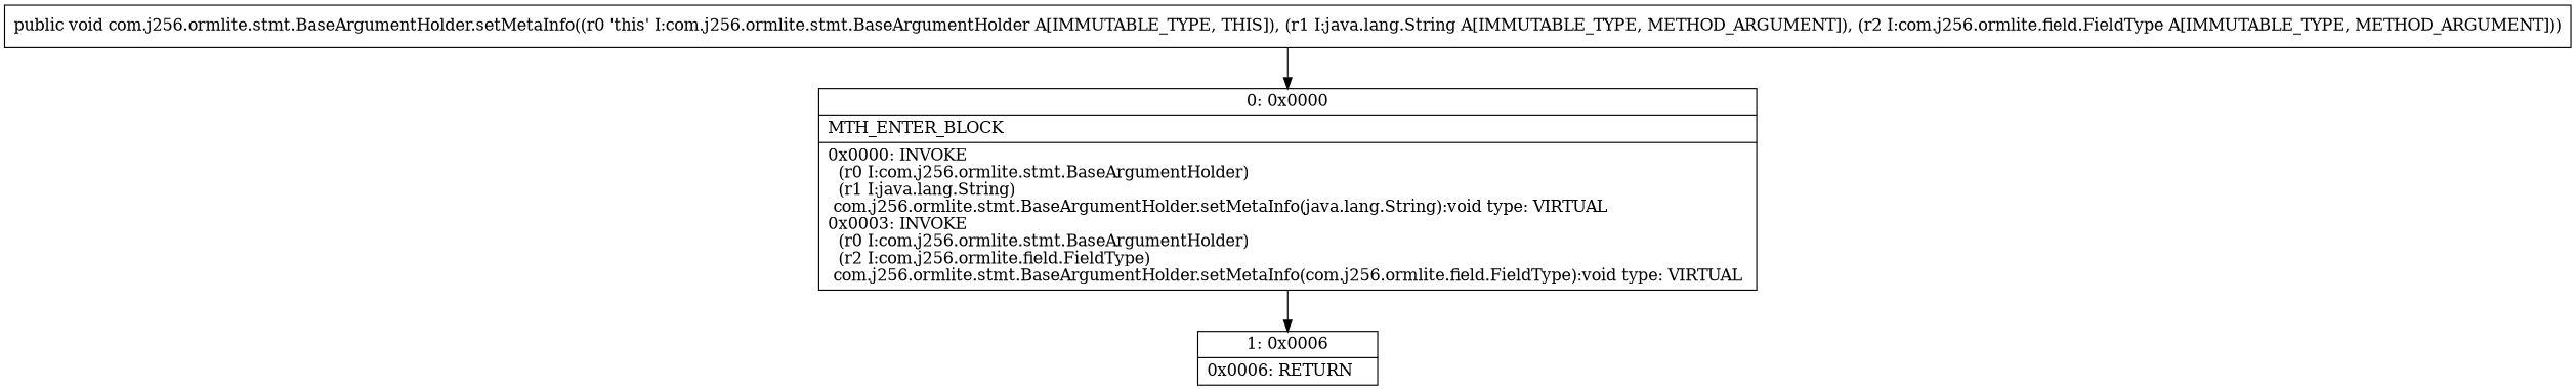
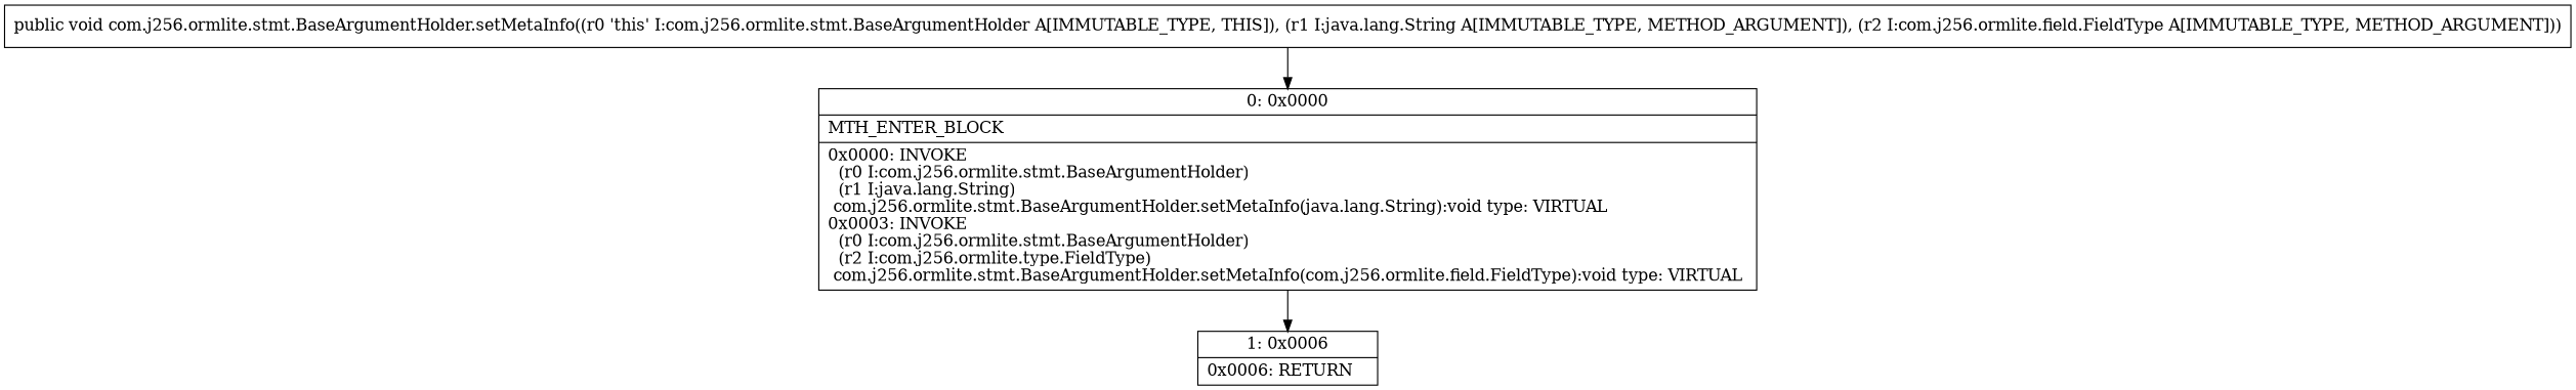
  digraph {
    node [shape=record]
-   n1 [label="{0\:\ 0x0000|MTH_ENTER_BLOCK\l|0x0000: INVOKE  \l  (r0 I:com.j256.ormlite.stmt.BaseArgumentHolder)\l  (r1 I:java.lang.String)\l com.j256.ormlite.stmt.BaseArgumentHolder.setMetaInfo(java.lang.String):void type: VIRTUAL \l0x0003: INVOKE  \l  (r0 I:com.j256.ormlite.stmt.BaseArgumentHolder)\l  (r2 I:com.j256.ormlite.field.FieldType)\l com.j256.ormlite.stmt.BaseArgumentHolder.setMetaInfo(com.j256.ormlite.field.FieldType):void type: VIRTUAL \l}"]
+   n1 [label="{0\:\ 0x0000|MTH_ENTER_BLOCK\l|0x0000: INVOKE  \l  (r0 I:com.j256.ormlite.stmt.BaseArgumentHolder)\l  (r1 I:java.lang.String)\l com.j256.ormlite.stmt.BaseArgumentHolder.setMetaInfo(java.lang.String):void type: VIRTUAL \l0x0003: INVOKE  \l  (r0 I:com.j256.ormlite.stmt.BaseArgumentHolder)\l  (r2 I:com.j256.ormlite.type.FieldType)\l com.j256.ormlite.stmt.BaseArgumentHolder.setMetaInfo(com.j256.ormlite.field.FieldType):void type: VIRTUAL \l}"]
    n2 [label="{1\:\ 0x0006|0x0006: RETURN   \l}"]
    n3 [label="{public void com.j256.ormlite.stmt.BaseArgumentHolder.setMetaInfo((r0 'this' I:com.j256.ormlite.stmt.BaseArgumentHolder A[IMMUTABLE_TYPE, THIS]), (r1 I:java.lang.String A[IMMUTABLE_TYPE, METHOD_ARGUMENT]), (r2 I:com.j256.ormlite.field.FieldType A[IMMUTABLE_TYPE, METHOD_ARGUMENT])) }"]
    n1 -> n2
    n3 -> n1
  }
